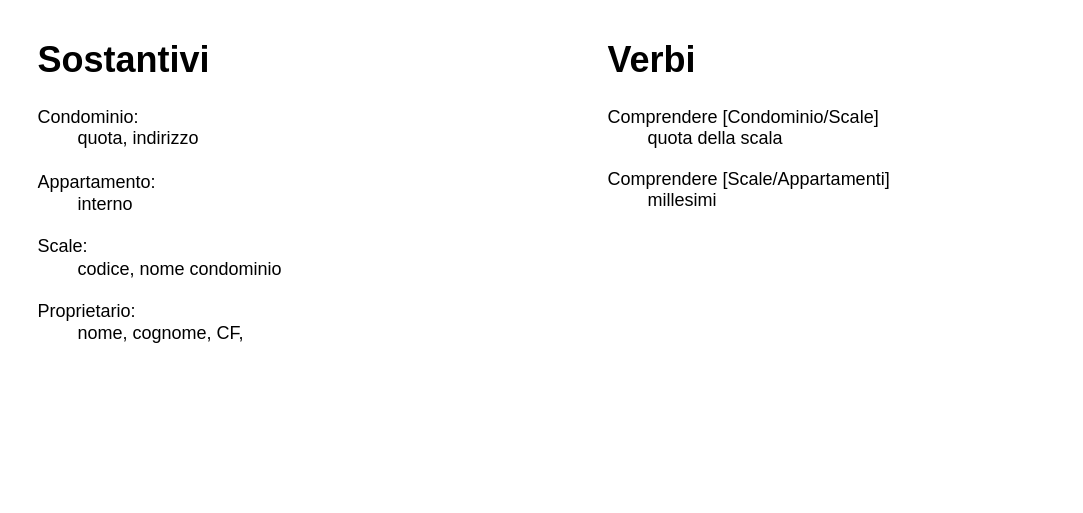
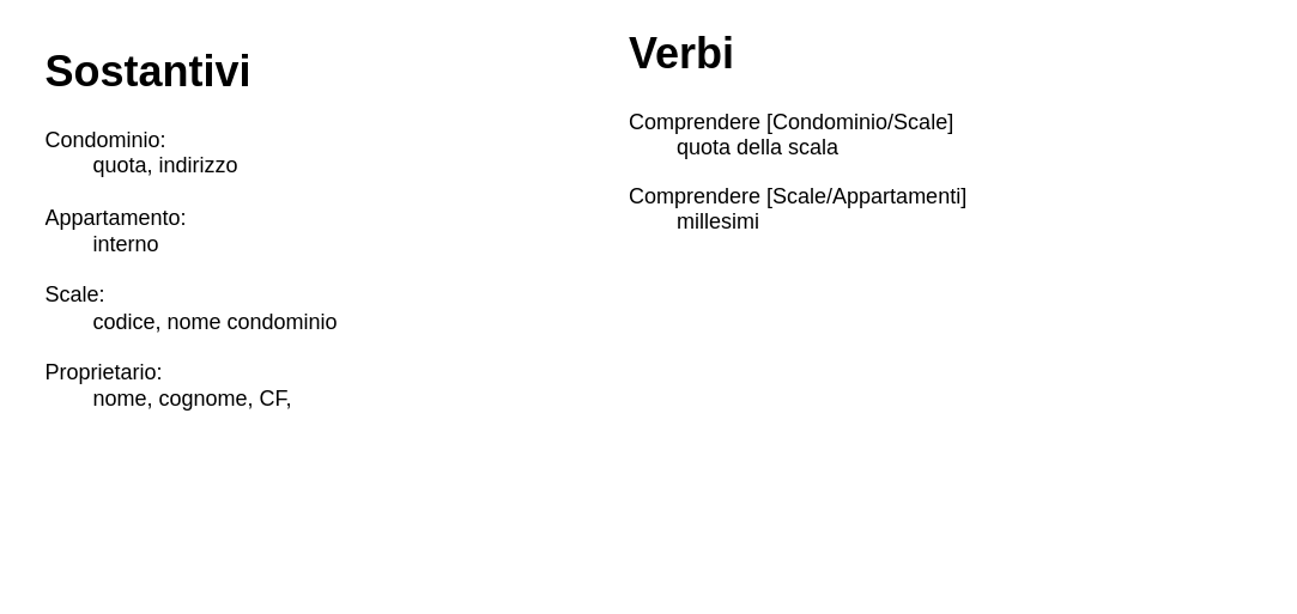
  <mxCell id="0" />
  <mxCell id="1" parent="0" />
  <mxCell id="2" value="&lt;h1&gt;&lt;span style=&quot;background-color: initial;&quot;&gt;Sostantivi&lt;/span&gt;&lt;/h1&gt;&lt;div&gt;Condominio:&lt;/div&gt;&lt;div&gt;&lt;span style=&quot;white-space: pre;&quot;&gt;&#09;&lt;/span&gt;quota, indirizzo&lt;br&gt;&lt;/div&gt;&lt;div&gt;&lt;br&gt;&lt;/div&gt;&lt;div&gt;Appartamento:&lt;/div&gt;&lt;div&gt;&lt;span style=&quot;white-space: pre;&quot;&gt;&#09;&lt;/span&gt;interno&lt;br&gt;&lt;/div&gt;&lt;div&gt;&lt;span style=&quot;white-space: pre;&quot;&gt;&#09;&lt;/span&gt;&lt;br&gt;&lt;/div&gt;&lt;div&gt;Scale:&lt;/div&gt;&lt;div&gt;&lt;span style=&quot;white-space: pre;&quot;&gt;&#09;&lt;/span&gt;codice, nome condominio&lt;br&gt;&lt;/div&gt;&lt;div&gt;&lt;br&gt;&lt;/div&gt;&lt;div&gt;Proprietario:&lt;/div&gt;&lt;div&gt;&lt;span style=&quot;white-space: pre;&quot;&gt;&#09;&lt;/span&gt;nome, cognome, CF,&amp;nbsp;&lt;br&gt;&lt;/div&gt;" style="text;html=1;strokeColor=none;fillColor=none;spacing=5;spacingTop=-20;whiteSpace=wrap;overflow=hidden;rounded=0;" parent="1" vertex="1"><mxGeometry x="20" y="20" width="310" height="300" as="geometry" /></mxCell>
- <mxCell id="3" value="&lt;h1&gt;Verbi&lt;/h1&gt;&lt;p&gt;Comprendere [Condominio/Scale]&lt;br&gt;&lt;span style=&quot;background-color: initial;&quot;&gt;&lt;span style=&quot;white-space: pre;&quot;&gt;&#09;&lt;/span&gt;quota della scala&lt;/span&gt;&lt;/p&gt;&lt;p&gt;Comprendere [Scale/Appartamenti]&lt;br&gt;&lt;span style=&quot;white-space: pre;&quot;&gt;&#09;&lt;/span&gt;millesimi&lt;br&gt;&lt;/p&gt;" style="text;html=1;strokeColor=none;fillColor=none;spacing=5;spacingTop=-20;whiteSpace=wrap;overflow=hidden;rounded=0;" parent="1" vertex="1"><mxGeometry x="400" y="20" width="300" height="210" as="geometry" /></mxCell>
+ <mxCell id="3" value="&lt;h1&gt;Verbi&lt;/h1&gt;&lt;p&gt;Comprendere [Condominio/Scale]&lt;br&gt;&lt;span style=&quot;background-color: initial;&quot;&gt;&lt;span style=&quot;white-space: pre;&quot;&gt;&#09;&lt;/span&gt;quota della scala&lt;/span&gt;&lt;/p&gt;&lt;p&gt;Comprendere [Scale/Appartamenti]&lt;br&gt;&lt;span style=&quot;white-space: pre;&quot;&gt;&#09;&lt;/span&gt;millesimi&lt;br&gt;&lt;/p&gt;" style="text;html=1;strokeColor=none;fillColor=none;spacing=5;spacingTop=-20;whiteSpace=wrap;overflow=hidden;rounded=0;" parent="1" vertex="1"><mxGeometry x="345" y="10" width="300" height="210" as="geometry" /></mxCell>
